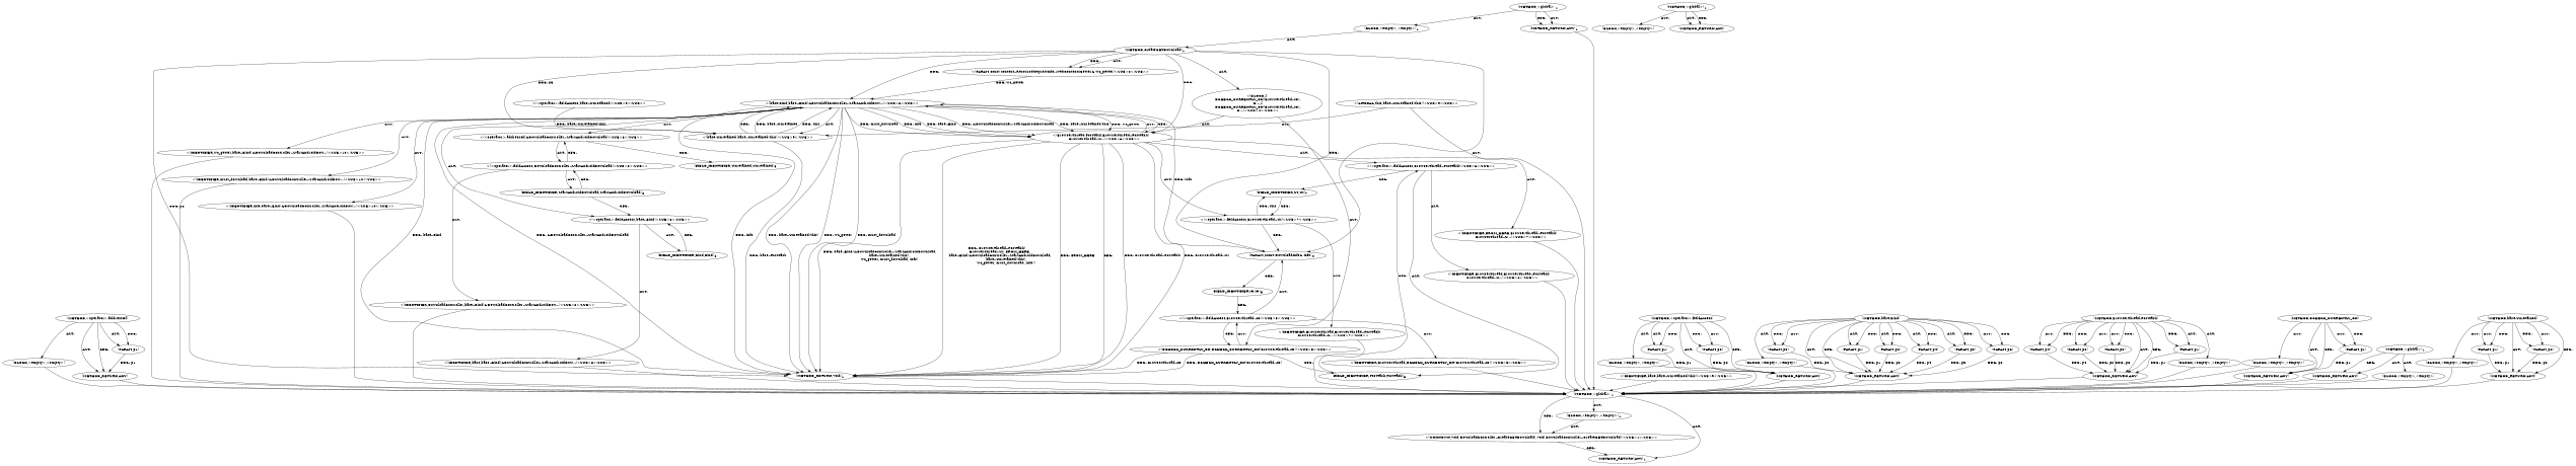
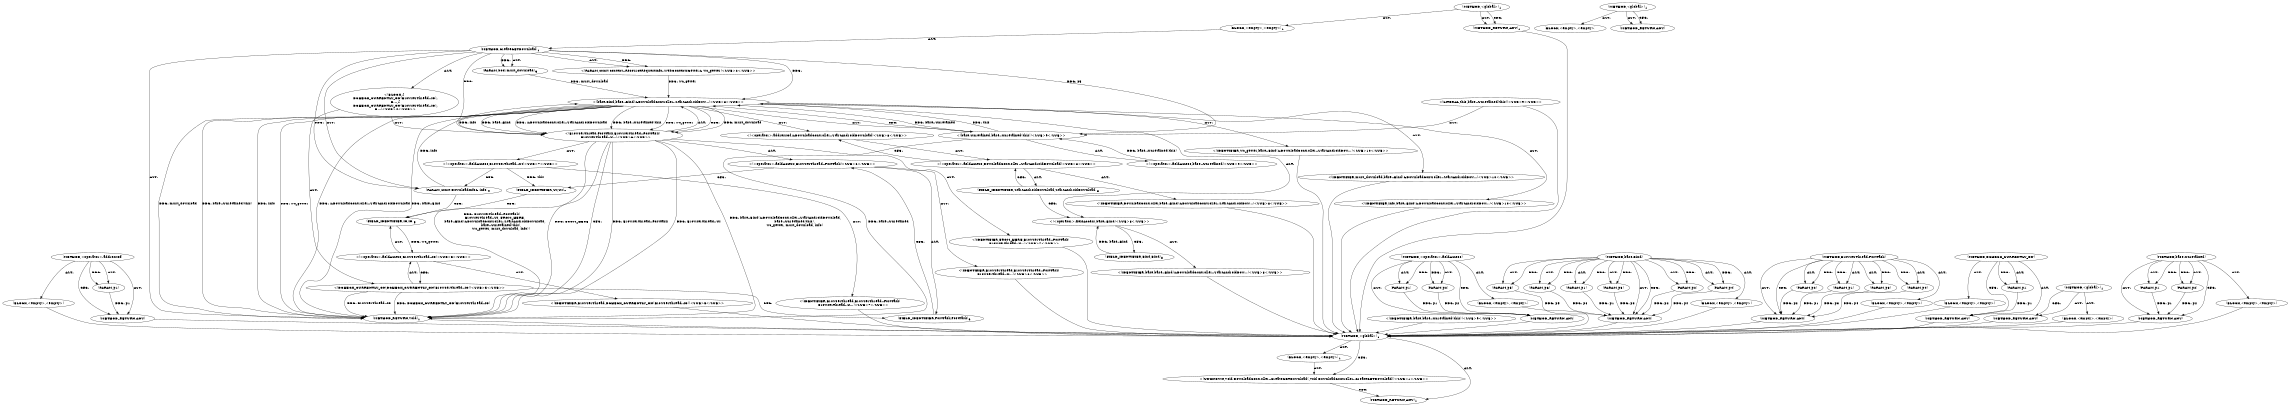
  digraph {
    n1 [label=<(METHOD,&lt;operator&gt;.addressOf)>]
    n2 [label=<(PARAM,p1)>]
    n3 [label=<(BLOCK,&lt;empty&gt;,&lt;empty&gt;)>]
    n4 [label=<(METHOD_RETURN,ANY)>]
    n5 [label=<(METHOD,&lt;global&gt;)<SUB>1</SUB>>]
    n6 [label=<(BLOCK,&lt;empty&gt;,&lt;empty&gt;)<SUB>1</SUB>>]
    n7 [label="<(UNKNOWN,void DownloadController::CreateGETDownload(,void DownloadController::CreateGETDownload()<SUB>1</SUB>>"]
    n8 [label=<(METHOD_RETURN,ANY)<SUB>1</SUB>>]
    n9 [label=<(METHOD,&lt;global&gt;)<SUB>1</SUB>>]
    n10 [label=<(BLOCK,&lt;empty&gt;,&lt;empty&gt;)<SUB>1</SUB>>]
    n11 [label=<(METHOD_RETURN,ANY)<SUB>1</SUB>>]
    n12 [label=<(METHOD,CreateGETDownload)<SUB>1</SUB>>]
    n13 [label="<(PARAM,const content::ResourceRequestInfo::WebContentsGetter&amp; wc_getter)<SUB>2</SUB>>"]
+   n14 [label=<(PARAM,bool must_download)<SUB>3</SUB>>]
    n15 [label=<(PARAM,const DownloadInfo&amp; info)<SUB>4</SUB>>]
    n16 [label="<(BLOCK,{\n  DCHECK_CURRENTLY_ON(BrowserThread::IO);\n  B...,{\n  DCHECK_CURRENTLY_ON(BrowserThread::IO);\n  B...)<SUB>4</SUB>>"]
    n17 [label="<(BrowserThread.PostTask,BrowserThread::PostTask(\n      BrowserThread::U...)<SUB>6</SUB>>"]
    n18 [label="<(base.Bind,base::Bind(&amp;DownloadController::StartAndroidDow...)<SUB>8</SUB>>"]
    n19 [label="<(base.Unretained,base::Unretained(this))<SUB>9</SUB>>"]
    n20 [label=<(METHOD_RETURN,void)<SUB>1</SUB>>]
    n21 [label=<(FIELD_IDENTIFIER,IO,IO)<SUB>5</SUB>>]
    n22 [label="<(DCHECK_CURRENTLY_ON,DCHECK_CURRENTLY_ON(BrowserThread::IO))<SUB>5</SUB>>"]
    n23 [label="<(&lt;operator&gt;.fieldAccess,BrowserThread::IO)<SUB>5</SUB>>"]
    n24 [label="<(&lt;operator&gt;.fieldAccess,BrowserThread::PostTask)<SUB>6</SUB>>"]
    n25 [label="<(&lt;operator&gt;.fieldAccess,BrowserThread::UI)<SUB>7</SUB>>"]
    n26 [label="<(IDENTIFIER,FROM_HERE,BrowserThread::PostTask(\n      BrowserThread::U...)<SUB>7</SUB>>"]
    n27 [label="<(&lt;operator&gt;.fieldAccess,base::Bind)<SUB>8</SUB>>"]
    n28 [label="<(&lt;operator&gt;.addressOf,&amp;DownloadController::StartAndroidDownload)<SUB>8</SUB>>"]
    n29 [label="<(IDENTIFIER,wc_getter,base::Bind(&amp;DownloadController::StartAndroidDow...)<SUB>10</SUB>>"]
    n30 [label="<(IDENTIFIER,must_download,base::Bind(&amp;DownloadController::StartAndroidDow...)<SUB>10</SUB>>"]
    n31 [label="<(IDENTIFIER,info,base::Bind(&amp;DownloadController::StartAndroidDow...)<SUB>10</SUB>>"]
    n32 [label="<(&lt;operator&gt;.fieldAccess,base::Unretained)<SUB>9</SUB>>"]
    n33 [label=<(FIELD_IDENTIFIER,PostTask,PostTask)<SUB>6</SUB>>]
    n34 [label="<(IDENTIFIER,BrowserThread,DCHECK_CURRENTLY_ON(BrowserThread::IO))<SUB>5</SUB>>"]
    n35 [label="<(IDENTIFIER,BrowserThread,BrowserThread::PostTask(\n      BrowserThread::U...)<SUB>6</SUB>>"]
    n36 [label=<(FIELD_IDENTIFIER,UI,UI)<SUB>7</SUB>>]
    n37 [label="<(IDENTIFIER,BrowserThread,BrowserThread::PostTask(\n      BrowserThread::U...)<SUB>7</SUB>>"]
    n38 [label=<(FIELD_IDENTIFIER,Bind,Bind)<SUB>8</SUB>>]
    n39 [label="<(IDENTIFIER,base,base::Bind(&amp;DownloadController::StartAndroidDow...)<SUB>8</SUB>>"]
    n40 [label="<(&lt;operator&gt;.fieldAccess,DownloadController::StartAndroidDownload)<SUB>8</SUB>>"]
-   n41 [label=<(FIELD_IDENTIFIER,Unretained,Unretained)<SUB>9</SUB>>]
    n42 [label=<(FIELD_IDENTIFIER,StartAndroidDownload,StartAndroidDownload)<SUB>8</SUB>>]
    n43 [label="<(IDENTIFIER,DownloadController,base::Bind(&amp;DownloadController::StartAndroidDow...)<SUB>8</SUB>>"]
    n44 [label="<(LITERAL,this,base::Unretained(this))<SUB>9</SUB>>"]
    n45 [label="<(IDENTIFIER,base,base::Unretained(this))<SUB>9</SUB>>"]
    n46 [label=<(METHOD,&lt;operator&gt;.fieldAccess)>]
    n47 [label=<(PARAM,p1)>]
    n48 [label=<(PARAM,p2)>]
    n49 [label=<(BLOCK,&lt;empty&gt;,&lt;empty&gt;)>]
    n50 [label=<(METHOD_RETURN,ANY)>]
    n51 [label=<(METHOD,base.Bind)>]
    n52 [label=<(PARAM,p1)>]
    n53 [label=<(PARAM,p2)>]
    n54 [label=<(PARAM,p3)>]
    n55 [label=<(PARAM,p4)>]
    n56 [label=<(PARAM,p5)>]
    n57 [label=<(PARAM,p6)>]
    n58 [label=<(BLOCK,&lt;empty&gt;,&lt;empty&gt;)>]
    n59 [label=<(METHOD_RETURN,ANY)>]
    n60 [label=<(METHOD,BrowserThread.PostTask)>]
    n61 [label=<(PARAM,p1)>]
    n62 [label=<(PARAM,p2)>]
    n63 [label=<(PARAM,p3)>]
    n64 [label=<(PARAM,p4)>]
    n65 [label=<(BLOCK,&lt;empty&gt;,&lt;empty&gt;)>]
    n66 [label=<(METHOD_RETURN,ANY)>]
    n67 [label=<(METHOD,DCHECK_CURRENTLY_ON)>]
    n68 [label=<(PARAM,p1)>]
    n69 [label=<(BLOCK,&lt;empty&gt;,&lt;empty&gt;)>]
    n70 [label=<(METHOD_RETURN,ANY)>]
    n71 [label=<(METHOD,&lt;global&gt;)<SUB>1</SUB>>]
    n72 [label=<(BLOCK,&lt;empty&gt;,&lt;empty&gt;)>]
    n73 [label=<(METHOD_RETURN,ANY)>]
    n74 [label=<(METHOD,base.Unretained)>]
    n75 [label=<(PARAM,p1)>]
    n76 [label=<(PARAM,p2)>]
    n77 [label=<(BLOCK,&lt;empty&gt;,&lt;empty&gt;)>]
    n78 [label=<(METHOD_RETURN,ANY)>]
    n79 [label=<(METHOD,&lt;global&gt;)<SUB>1</SUB>>]
    n80 [label=<(BLOCK,&lt;empty&gt;,&lt;empty&gt;)>]
    n81 [label=<(METHOD_RETURN,ANY)>]
    n1 -> n2 [label="AST: "]
    n1 -> n2 [label="DDG: "]
    n1 -> n3 [label="AST: "]
    n1 -> n4 [label="AST: "]
    n1 -> n4 [label="CFG: "]
    n2 -> n4 [label="DDG: p1"]
    n3 -> n5
    n4 -> n5
    n5 -> n6 [label="AST: "]
    n5 -> n7 [label="CFG: "]
    n5 -> n8 [label="AST: "]
    n6 -> n7 [label="AST: "]
    n7 -> n8 [label="CFG: "]
    n9 -> n10 [label="AST: "]
    n9 -> n11 [label="AST: "]
    n9 -> n11 [label="CFG: "]
    n10 -> n12 [label="AST: "]
    n11 -> n5
    n12 -> n13 [label="AST: "]
    n12 -> n13 [label="DDG: "]
+   n12 -> n14 [label="AST: "]
+   n12 -> n14 [label="DDG: "]
    n12 -> n15 [label="AST: "]
    n12 -> n15 [label="DDG: "]
    n12 -> n16 [label="AST: "]
    n12 -> n17 [label="DDG: "]
    n12 -> n18 [label="DDG: "]
    n12 -> n19 [label="DDG: p5"]
-   n12 -> n20 [label="DDG: p3"]
+   n12 -> n20 [label="AST: "]
    n13 -> n18 [label="DDG: wc_getter"]
+   n14 -> n18 [label="DDG: must_download"]
    n15 -> n18 [label="DDG: info"]
    n15 -> n21 [label="CFG: "]
    n16 -> n17 [label="AST: "]
    n16 -> n22 [label="AST: "]
    n17 -> n18 [label="AST: "]
    n17 -> n20 [label="CFG: "]
    n17 -> n20 [label="DDG: BrowserThread::PostTask"]
    n17 -> n20 [label="DDG: BrowserThread::UI"]
    n17 -> n20 [label="DDG: base::Bind(&amp;DownloadController::StartAndroidDownload,\n                 base::Unretained(this),\n                 wc_getter, must_download, info)"]
    n17 -> n20 [label="DDG: BrowserThread::PostTask(\n      BrowserThread::UI, FROM_HERE,\n      base::Bind(&amp;DownloadController::StartAndroidDownload,\n                 base::Unretained(this),\n                 wc_getter, must_download, info))"]
    n17 -> n20 [label="DDG: FROM_HERE"]
    n17 -> n24 [label="AST: "]
    n17 -> n25 [label="AST: "]
    n17 -> n26 [label="AST: "]
    n18 -> n17 [label="CFG: "]
    n18 -> n17 [label="DDG: must_download"]
    n18 -> n17 [label="DDG: info"]
    n18 -> n17 [label="DDG: base::Bind"]
    n18 -> n17 [label="DDG: &amp;DownloadController::StartAndroidDownload"]
    n18 -> n17 [label="DDG: base::Unretained(this)"]
    n18 -> n17 [label="DDG: wc_getter"]
    n18 -> n19 [label="AST: "]
    n18 -> n20 [label="DDG: base::Bind"]
    n18 -> n20 [label="DDG: &amp;DownloadController::StartAndroidDownload"]
    n18 -> n20 [label="DDG: base::Unretained(this)"]
    n18 -> n20 [label="DDG: wc_getter"]
    n18 -> n20 [label="DDG: must_download"]
    n18 -> n20 [label="DDG: info"]
    n18 -> n27 [label="AST: "]
    n18 -> n28 [label="AST: "]
    n18 -> n29 [label="AST: "]
    n18 -> n30 [label="AST: "]
    n18 -> n31 [label="AST: "]
    n19 -> n18 [label="CFG: "]
    n19 -> n18 [label="DDG: base::Unretained"]
    n19 -> n18 [label="DDG: this"]
-   n19 -> n20 [label="DDG: base::PostTask"]
+   n19 -> n20 [label="DDG: base::Unretained"]
+   n19 -> n32 [label="AST: "]
    n20 -> n5
-   n21 -> n23 [label="CFG: "]
+   n21 -> n23 [label="DDG: wc_getter"]
    n22 -> n20 [label="DDG: BrowserThread::IO"]
    n22 -> n20 [label="DDG: DCHECK_CURRENTLY_ON(BrowserThread::IO)"]
    n22 -> n23 [label="AST: "]
    n22 -> n33 [label="CFG: "]
-   n23 -> n15 [label="AST: "]
+   n23 -> n21 [label="AST: "]
    n23 -> n22 [label="CFG: "]
    n23 -> n34 [label="AST: "]
    n24 -> n33 [label="AST: "]
    n24 -> n35 [label="AST: "]
    n24 -> n36 [label="CFG: "]
    n25 -> n15 [label="CFG: "]
    n25 -> n36 [label="DDG: this"]
    n25 -> n37 [label="AST: "]
    n26 -> n5
-   n27 -> n38 [label="AST: "]
+   n27 -> n38 [label="CFG: "]
    n27 -> n39 [label="AST: "]
    n28 -> n40 [label="AST: "]
-   n28 -> n41 [label="CFG: "]
    n29 -> n5
    n30 -> n5
    n31 -> n5
    n32 -> n19 [label="DDG: base::Unretained(this)"]
    n33 -> n24 [label="CFG: "]
    n34 -> n5
    n35 -> n5
-   n36 -> n25 [label="CFG: "]
+   n36 -> n21 [label="CFG: "]
    n37 -> n5
-   n38 -> n27 [label="CFG: "]
+   n38 -> n27 [label="DDG: base::Bind"]
    n39 -> n5
    n40 -> n28 [label="CFG: "]
    n40 -> n42 [label="AST: "]
    n40 -> n43 [label="AST: "]
    n42 -> n27 [label="CFG: "]
    n42 -> n40 [label="CFG: "]
    n43 -> n5
    n44 -> n5
    n44 -> n19 [label="AST: "]
    n45 -> n5
    n46 -> n47 [label="AST: "]
    n46 -> n47 [label="DDG: "]
    n46 -> n48 [label="AST: "]
    n46 -> n48 [label="DDG: "]
    n46 -> n49 [label="AST: "]
    n46 -> n50 [label="AST: "]
    n46 -> n50 [label="CFG: "]
    n47 -> n50 [label="DDG: p1"]
    n48 -> n50 [label="DDG: p2"]
    n49 -> n5
    n50 -> n5
    n51 -> n52 [label="AST: "]
    n51 -> n52 [label="DDG: "]
    n51 -> n53 [label="AST: "]
    n51 -> n53 [label="DDG: "]
    n51 -> n54 [label="AST: "]
    n51 -> n54 [label="DDG: "]
    n51 -> n55 [label="AST: "]
    n51 -> n55 [label="DDG: "]
    n51 -> n56 [label="AST: "]
    n51 -> n56 [label="DDG: "]
    n51 -> n57 [label="AST: "]
    n51 -> n57 [label="DDG: "]
    n51 -> n58 [label="AST: "]
    n51 -> n59 [label="AST: "]
    n51 -> n59 [label="CFG: "]
    n52 -> n59 [label="DDG: p1"]
    n53 -> n59 [label="DDG: p2"]
    n54 -> n59 [label="DDG: p3"]
    n55 -> n59 [label="DDG: p4"]
    n56 -> n59 [label="DDG: p5"]
    n57 -> n59 [label="DDG: p6"]
    n58 -> n5
    n59 -> n5
    n60 -> n61 [label="AST: "]
    n60 -> n61 [label="DDG: "]
    n60 -> n62 [label="AST: "]
    n60 -> n62 [label="DDG: "]
    n60 -> n63 [label="AST: "]
    n60 -> n63 [label="DDG: "]
    n60 -> n64 [label="AST: "]
    n60 -> n64 [label="DDG: "]
    n60 -> n65 [label="AST: "]
    n60 -> n66 [label="AST: "]
    n60 -> n66 [label="CFG: "]
    n61 -> n66 [label="DDG: p1"]
    n62 -> n66 [label="DDG: p2"]
    n63 -> n66 [label="DDG: p3"]
    n64 -> n66 [label="DDG: p4"]
    n65 -> n5
    n66 -> n5
    n67 -> n68 [label="AST: "]
    n67 -> n68 [label="DDG: "]
    n67 -> n69 [label="AST: "]
    n67 -> n70 [label="AST: "]
    n67 -> n70 [label="CFG: "]
    n68 -> n70 [label="DDG: p1"]
    n69 -> n5
    n70 -> n5
    n71 -> n72 [label="AST: "]
    n71 -> n73 [label="AST: "]
    n71 -> n73 [label="CFG: "]
    n72 -> n5
    n73 -> n5
    n74 -> n75 [label="AST: "]
    n74 -> n75 [label="DDG: "]
    n74 -> n76 [label="AST: "]
    n74 -> n76 [label="DDG: "]
    n74 -> n77 [label="AST: "]
    n74 -> n78 [label="AST: "]
    n74 -> n78 [label="CFG: "]
    n75 -> n78 [label="DDG: p1"]
    n76 -> n78 [label="DDG: p2"]
    n77 -> n5
    n78 -> n5
    n79 -> n80 [label="AST: "]
    n79 -> n81 [label="AST: "]
    n79 -> n81 [label="CFG: "]
  }
